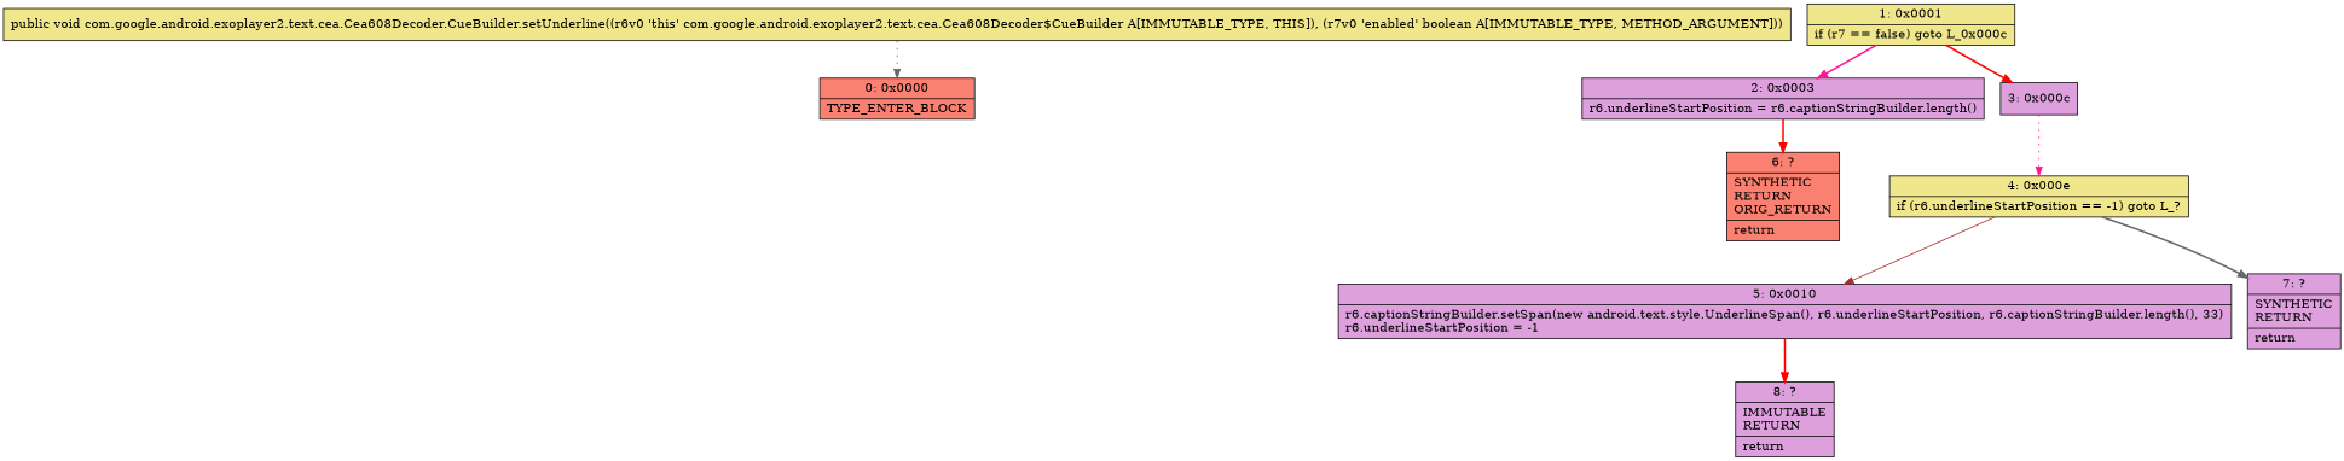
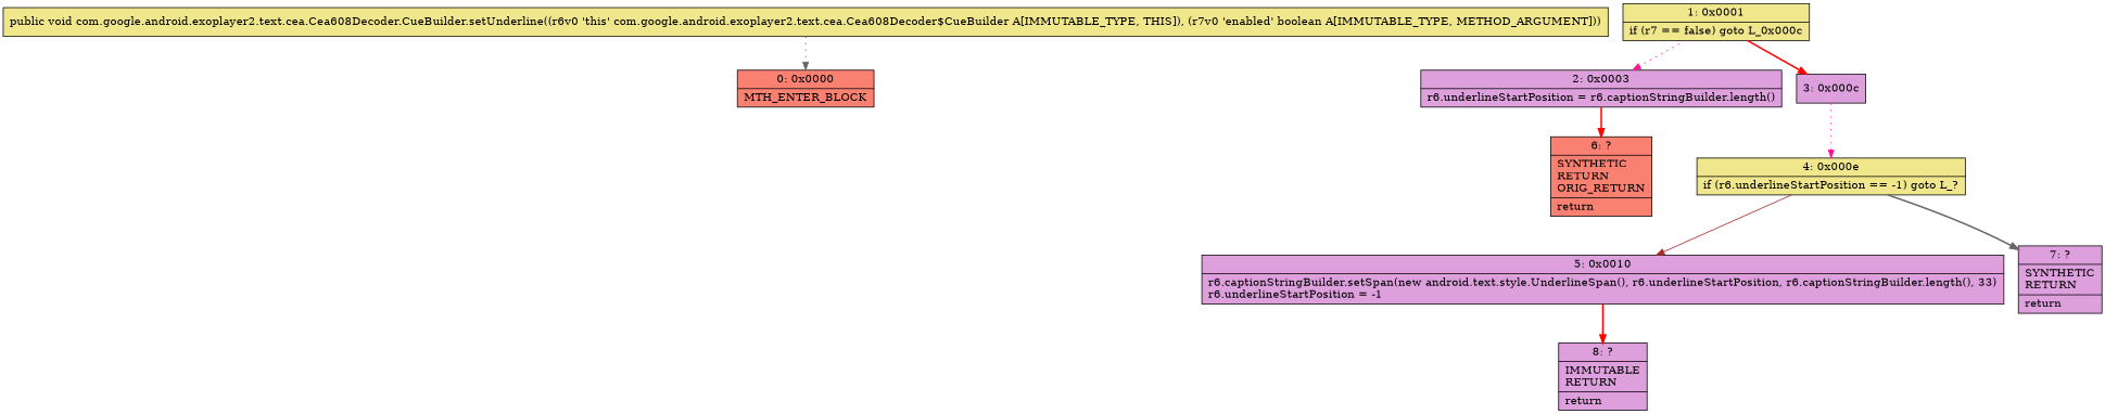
  digraph {
    node [fillcolor=plum shape=record style=filled]
    edge [color=red style=bold]
-   n1 [fillcolor=salmon label="{0\:\ 0x0000|TYPE_ENTER_BLOCK\l}"]
+   n1 [fillcolor=salmon label="{0\:\ 0x0000|MTH_ENTER_BLOCK\l}"]
    n2 [fillcolor=khaki label="{1\:\ 0x0001|if (r7 == false) goto L_0x000c\l}"]
    n3 [label="{2\:\ 0x0003|r6.underlineStartPosition = r6.captionStringBuilder.length()\l}"]
    n4 [label="{3\:\ 0x000c}"]
    n5 [fillcolor=salmon label="{6\:\ ?|SYNTHETIC\lRETURN\lORIG_RETURN\l|return\l}"]
    n6 [fillcolor=khaki label="{4\:\ 0x000e|if (r6.underlineStartPosition == \-1) goto L_?\l}"]
    n7 [label="{5\:\ 0x0010|r6.captionStringBuilder.setSpan(new android.text.style.UnderlineSpan(), r6.underlineStartPosition, r6.captionStringBuilder.length(), 33)\lr6.underlineStartPosition = \-1\l}"]
    n8 [label="{7\:\ ?|SYNTHETIC\lRETURN\l|return\l}"]
    n9 [label="{8\:\ ?|IMMUTABLE\lRETURN\l|return\l}"]
    n10 [fillcolor=khaki label="{public void com.google.android.exoplayer2.text.cea.Cea608Decoder.CueBuilder.setUnderline((r6v0 'this' com.google.android.exoplayer2.text.cea.Cea608Decoder$CueBuilder A[IMMUTABLE_TYPE, THIS]), (r7v0 'enabled' boolean A[IMMUTABLE_TYPE, METHOD_ARGUMENT])) }"]
-   n2 -> n3 [color=deeppink]
+   n2 -> n3 [color=deeppink style=dotted]
    n2 -> n4
    n3 -> n5
    n4 -> n6 [color=deeppink style=dotted]
    n6 -> n7 [color=brown style=solid]
    n6 -> n8 [color=gray40]
    n7 -> n9
    n10 -> n1 [color=gray40 style=dotted]
  }
